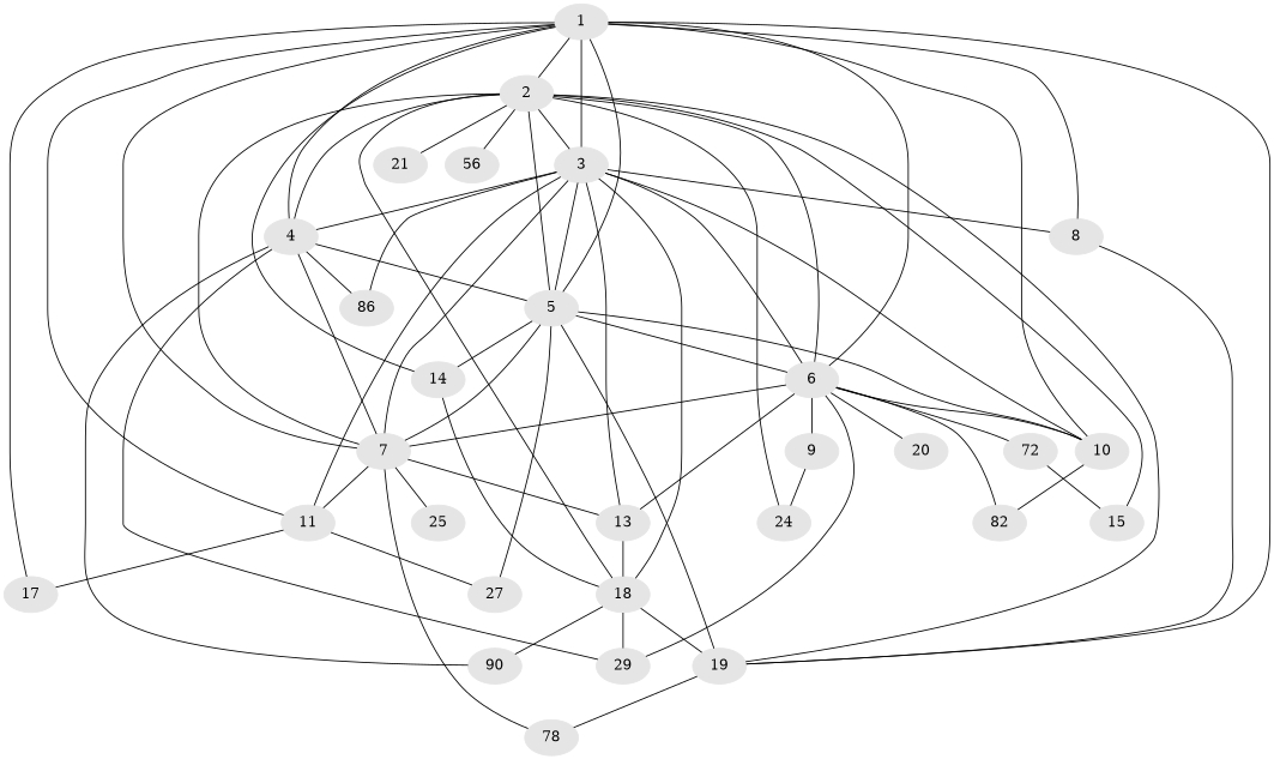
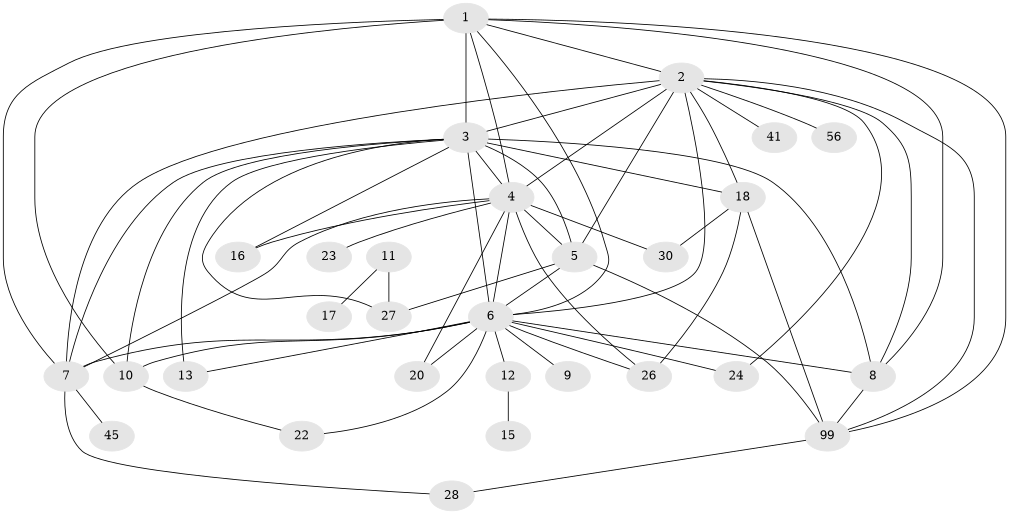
  graph {
    node [color=gray90 style=filled]
    edge [weight=1.0]
    1
    2
    3
    4
    5
    6
    7
    8
    10
    11
-   14
    17
-   19
+   19 [label=99]
    15
    18
-   21
+   21 [label=41]
    24
    n18 [label=56]
    13
-   16 [label=86]
+   16
    20
-   29
-   30 [label=90]
+   23
+   29 [label=26]
+   30
    27
    9
-   12 [label=72]
-   22 [label=82]
-   25
-   28 [label=78]
+   12
+   22
+   25 [label=45]
+   28
    1 -- 2 [weight=2.0]
    1 -- 3 [weight=4.0]
    1 -- 4 [weight=3.0]
-   1 -- 5 [weight=2.0]
    1 -- 6 [weight=3.0]
    1 -- 7 [weight=4.0]
    1 -- 8
    1 -- 10 [weight=3.0]
-   1 -- 11
-   1 -- 14
-   1 -- 17
    1 -- 19
    2 -- 3 [weight=2.0]
    2 -- 4
    2 -- 5
    2 -- 6 [weight=2.0]
    2 -- 7 [weight=2.0]
    2 -- 19
-   2 -- 15
+   2 -- 8
    2 -- 18
    2 -- 21
    2 -- 24
    2 -- n18
    3 -- 4 [weight=2.0]
    3 -- 5 [weight=3.0]
    3 -- 6 [weight=2.0]
    3 -- 7 [weight=4.0]
    3 -- 8 [weight=2.0]
    3 -- 10
-   3 -- 11 [weight=2.0]
+   3 -- 27 [weight=2.0]
    3 -- 18 [weight=2.0]
    3 -- 13 [weight=4.0]
    3 -- 16
    4 -- 5
+   4 -- 6
    4 -- 7 [weight=2.0]
    4 -- 16 [weight=2.0]
+   4 -- 20
+   4 -- 23
    4 -- 29
    4 -- 30
    5 -- 6
-   5 -- 7 [weight=2.0]
-   5 -- 10
-   5 -- 14
    5 -- 19 [weight=2.0]
    5 -- 27
    6 -- 7 [weight=2.0]
+   6 -- 8
    6 -- 10
-   9 -- 24
+   6 -- 24
    6 -- 13 [weight=2.0]
    6 -- 20
    6 -- 29
    6 -- 9
    6 -- 12
    6 -- 22
-   7 -- 11
-   7 -- 13
    7 -- 25
    7 -- 28
    8 -- 19
    10 -- 22
    11 -- 17 [weight=2.0]
    11 -- 27
-   14 -- 18
    19 -- 28
    18 -- 19
    18 -- 29 [weight=2.0]
    18 -- 30
-   13 -- 18
    12 -- 15
  }
